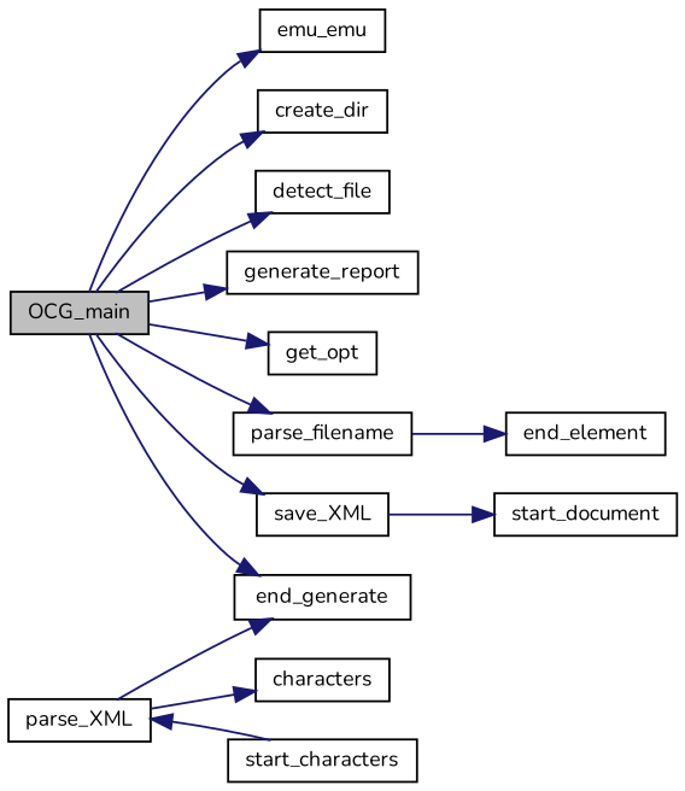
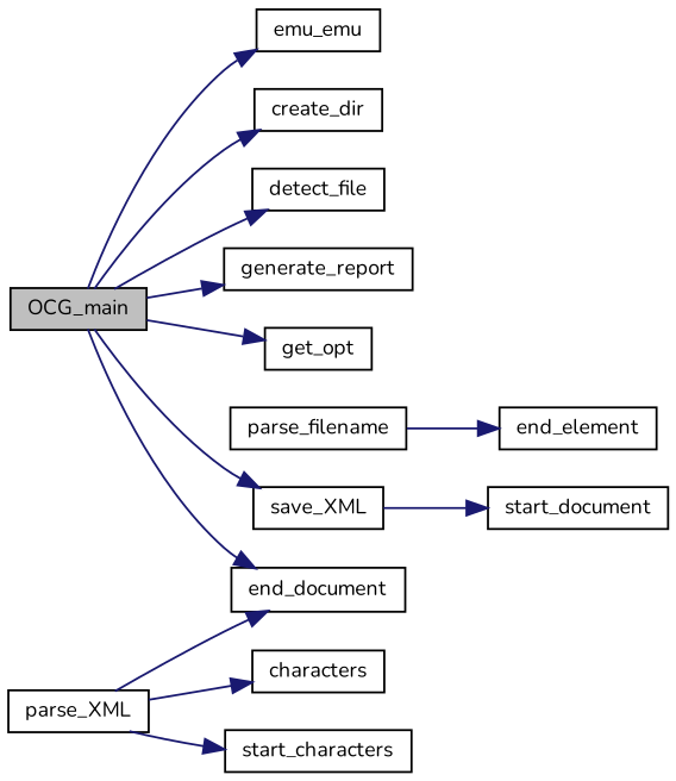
  digraph {
    fontname=Nunito
    rankdir=LR
    node [color=black fillcolor=white fontname=Nunito fontsize=10 shape=record style=filled]
    edge [color=midnightblue fontname=Nunito fontsize=10 labelfontname=Helvetica labelfontsize=10 style=solid]
    n1 [fillcolor=grey75 fontcolor=black height=0.2 label=OCG_main width=0.4]
    n2 [height=0.2 label=emu_emu width=0.4]
    n3 [height=0.2 label=create_dir width=0.4]
    n4 [height=0.2 label=detect_file width=0.4]
    n5 [height=0.2 label=generate_report width=0.4]
    n6 [height=0.2 label=get_opt width=0.4]
    n7 [height=0.2 label=parse_filename width=0.4]
    n8 [height=0.2 label=save_XML width=0.4]
-   n9 [height=0.2 label=end_generate width=0.4]
+   n9 [height=0.2 label=end_document width=0.4]
    n10 [height=0.2 label=end_element width=0.4]
    n11 [height=0.2 label=parse_XML width=0.4]
    n12 [height=0.2 label=characters width=0.4]
    n13 [height=0.2 label=start_characters width=0.4]
    n14 [height=0.2 label=start_document width=0.4]
    n1 -> n2
    n1 -> n3
    n1 -> n4
    n1 -> n5
    n1 -> n6
-   n1 -> n7
    n1 -> n8
    n1 -> n9
    n7 -> n10
    n8 -> n14
    n11 -> n9
    n11 -> n12
-   n13 -> n11
+   n11 -> n13
  }
